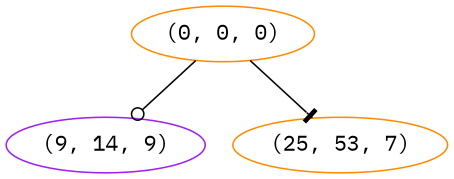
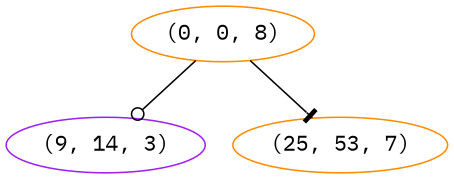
  digraph {
    fontname="IBM Plex Mono"
    node [color=darkorange fontname="IBM Plex Mono"]
    edge [fontname="IBM Plex Mono"]
-   "(9, 14, 3)" [color=purple label="(9, 14, 9)"]
-   "(0, 0, 0)"
+   "(9, 14, 3)" [color=purple]
+   "(0, 0, 0)" [label="(0, 0, 8)"]
    n3 [label="(25, 53, 7)"]
    "(0, 0, 0)" -> "(9, 14, 3)" [arrowhead=odot]
    "(0, 0, 0)" -> n3 [arrowhead=tee]
  }
